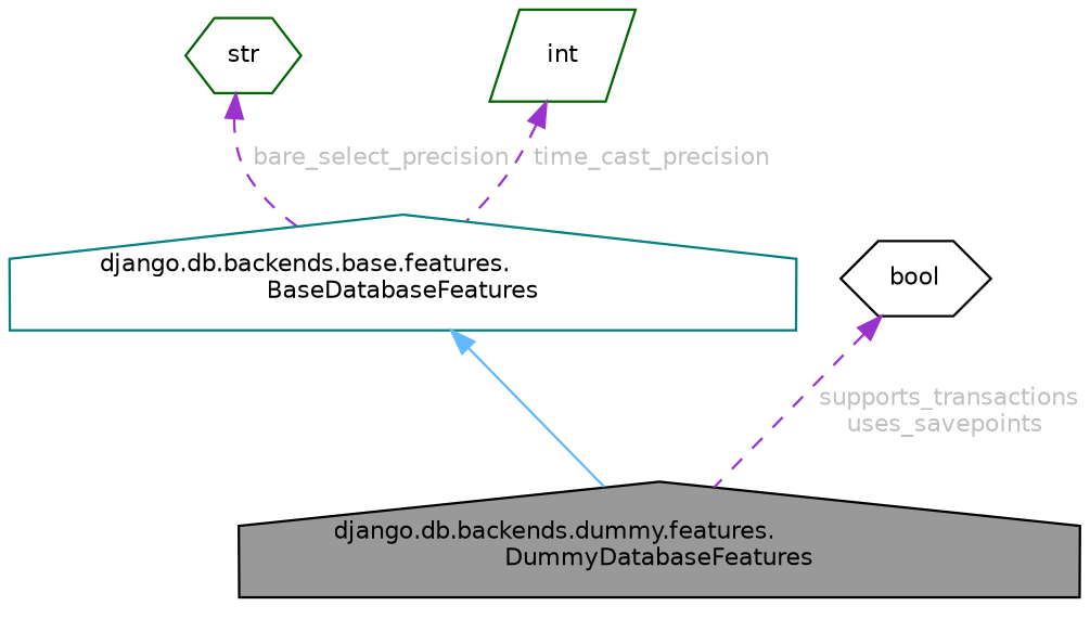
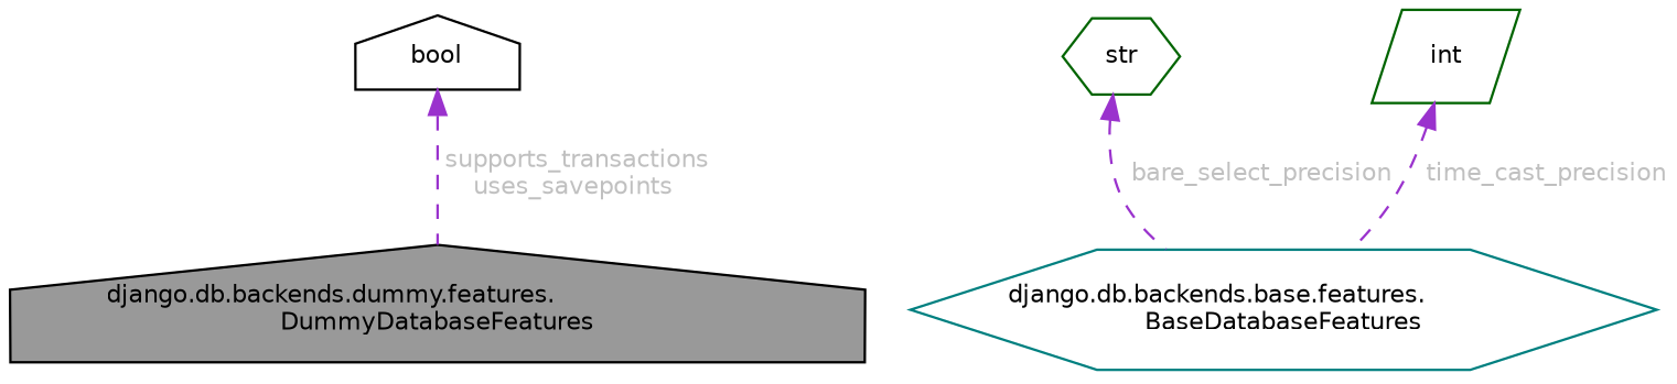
  digraph {
    node [color=black fillcolor=white fontname=Helvetica fontsize=10 shape=house style=filled]
    edge [color=darkorchid3 dir=back fontname=Helvetica fontsize=10 labelfontname=Helvetica labelfontsize=10 style=dashed fontcolor=grey]
    n1 [fillcolor=grey60 fontcolor=black height=0.2 label="django.db.backends.dummy.features.\lDummyDatabaseFeatures" width=0.4]
-   n2 [color=teal height=0.2 label="django.db.backends.base.features.\lBaseDatabaseFeatures" width=0.4]
-   n3 [height=0.2 label=bool shape=hexagon width=0.4]
+   n2 [color=teal height=0.2 label="django.db.backends.base.features.\lBaseDatabaseFeatures" shape=hexagon width=0.4]
+   n3 [height=0.2 label=bool width=0.4]
    n4 [color=darkgreen height=0.2 label=str shape=hexagon width=0.4]
    n5 [color=darkgreen height=0.2 label=int shape=parallelogram width=0.4]
-   n2 -> n1 [color=steelblue1 style=solid fontcolor=""]
    n3 -> n1 [label=" supports_transactions\nuses_savepoints"]
    n4 -> n2 [label=" bare_select_precision"]
    n5 -> n2 [label=" time_cast_precision"]
  }
